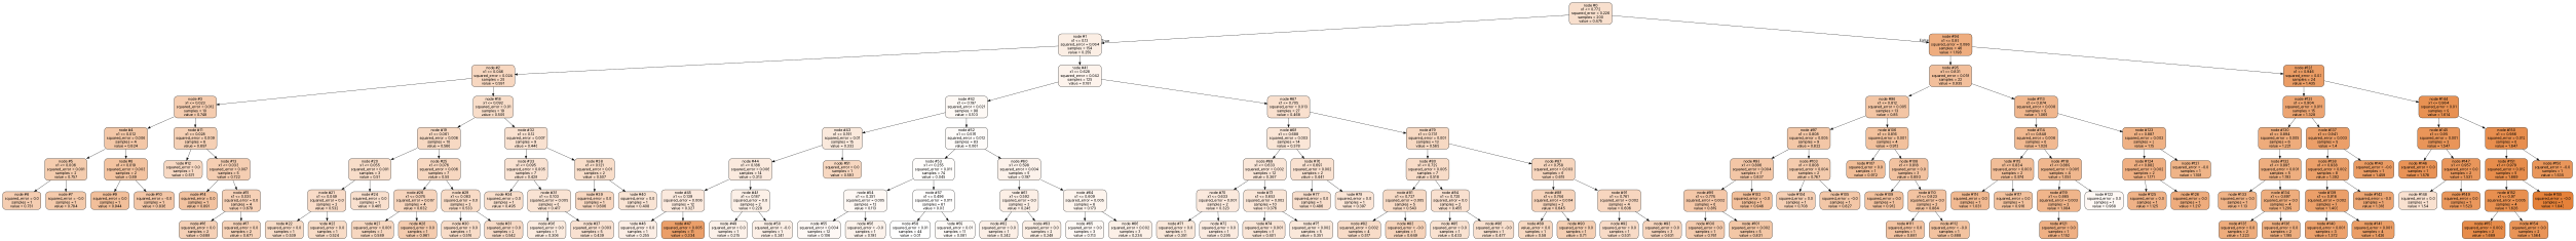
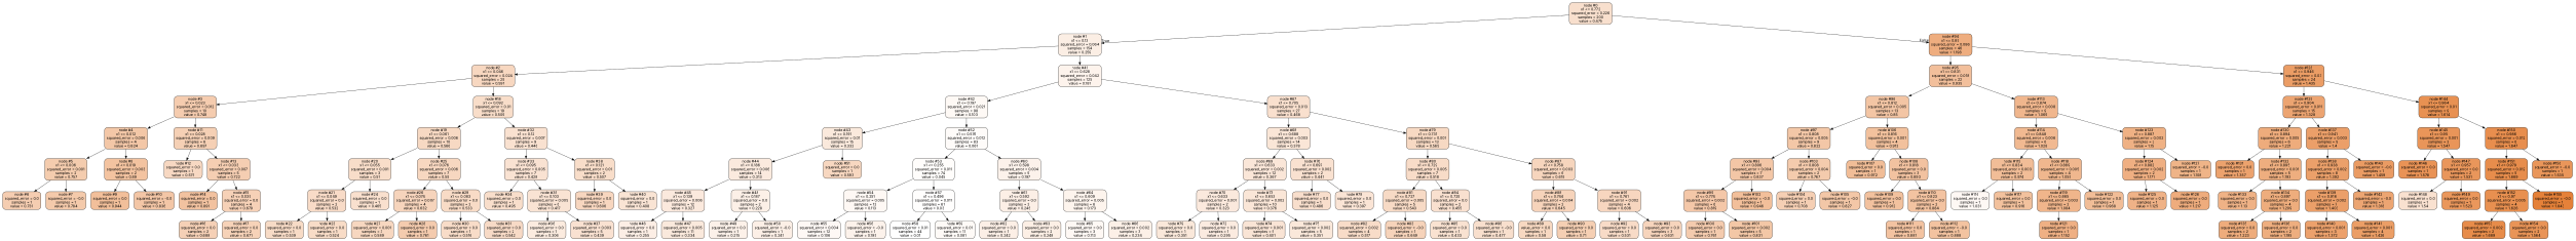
  digraph {
    fontname=Inter
    node [color=black fillcolor="#f7d7c0" fontname=Inter shape=box style="filled, rounded"]
    edge [fontname=Inter]
    n1 [fillcolor="#f8dfcd" label="node #0\nx1 <= 0.772\nsquared_error = 0.226\nsamples = 200\nvalue = 0.475"]
    n2 [fillcolor="#fbeee4" label="node #1\nx1 <= 0.13\nsquared_error = 0.064\nsamples = 154\nvalue = 0.259"]
    n3 [fillcolor="#eead7f" label="node #94\nx1 <= 0.89\nsquared_error = 0.086\nsamples = 46\nvalue = 1.198"]
    n4 [label="node #2\nx1 <= 0.046\nsquared_error = 0.024\nsamples = 29\nvalue = 0.591"]
    n5 [fillcolor="#fdf3ec" label="node #41\nx1 <= 0.628\nsquared_error = 0.042\nsamples = 125\nvalue = 0.181"]
    n6 [fillcolor="#f2bf9b" label="node #95\nx1 <= 0.831\nsquared_error = 0.018\nsamples = 22\nvalue = 0.939"]
    n7 [fillcolor="#eb9d65" label="node #128\nx1 <= 0.946\nsquared_error = 0.03\nsamples = 24\nvalue = 1.435"]
    n8 [fillcolor="#f5ccaf" label="node #3\nx1 <= 0.023\nsquared_error = 0.012\nsamples = 10\nvalue = 0.748"]
    n9 [fillcolor="#f8ddc9" label="node #18\nx1 <= 0.092\nsquared_error = 0.01\nsamples = 19\nvalue = 0.509"]
    n10 [fillcolor="#fef9f5" label="node #42\nx1 <= 0.197\nsquared_error = 0.021\nsamples = 98\nvalue = 0.103"]
    n11 [fillcolor="#f9e0ce" label="node #67\nx1 <= 0.705\nsquared_error = 0.013\nsamples = 27\nvalue = 0.468"]
    n12 [fillcolor="#f3c7a7" label="node #4\nx1 <= 0.012\nsquared_error = 0.006\nsamples = 4\nvalue = 0.824"]
    n13 [fillcolor="#f5d0b5" label="node #11\nx1 <= 0.028\nsquared_error = 0.009\nsamples = 6\nvalue = 0.697"]
    n14 [fillcolor="#f7d9c3" label="node #19\nx1 <= 0.061\nsquared_error = 0.006\nsamples = 10\nvalue = 0.566"]
    n15 [fillcolor="#f9e1d0" label="node #32\nx1 <= 0.12\nsquared_error = 0.007\nsamples = 9\nvalue = 0.446"]
    n16 [fillcolor="#f4ccae" label="node #5\nx1 <= 0.006\nsquared_error = 0.001\nsamples = 2\nvalue = 0.757"]
    n17 [fillcolor="#f3c3a0" label="node #8\nx1 <= 0.019\nsquared_error = 0.003\nsamples = 2\nvalue = 0.89"]
    n18 [fillcolor="#f7d8c2" label="node #12\nsquared_error = 0.0\nsamples = 1\nvalue = 0.575"]
    n19 [fillcolor="#f5ceb2" label="node #13\nx1 <= 0.033\nsquared_error = 0.007\nsamples = 5\nvalue = 0.722"]
    n20 [fillcolor="#f5cdb1" label="node #6\nsquared_error = 0.0\nsamples = 1\nvalue = 0.731"]
    n21 [fillcolor="#f4caab" label="node #7\nsquared_error = -0.0\nsamples = 1\nvalue = 0.784"]
    n22 [fillcolor="#f2bf9a" label="node #9\nsquared_error = 0.0\nsamples = 1\nvalue = 0.944"]
    n23 [fillcolor="#f3c6a6" label="node #10\nsquared_error = -0.0\nsamples = 1\nvalue = 0.836"]
    n24 [fillcolor="#f2c2a0" label="node #14\nsquared_error = 0.0\nsamples = 1\nvalue = 0.891"]
    n25 [fillcolor="#f6d1b7" label="node #15\nx1 <= 0.039\nsquared_error = 0.0\nsamples = 4\nvalue = 0.679"]
    n26 [fillcolor="#f5d0b6" label="node #16\nsquared_error = 0.0\nsamples = 2\nvalue = 0.688"]
    n27 [fillcolor="#f6d2b8" label="node #17\nsquared_error = 0.0\nsamples = 2\nvalue = 0.671"]
    n28 [fillcolor="#f8ddc9" label="node #20\nx1 <= 0.055\nsquared_error = 0.001\nsamples = 3\nvalue = 0.51"]
    n29 [label="node #25\nx1 <= 0.076\nsquared_error = 0.006\nsamples = 7\nvalue = 0.59"]
    n30 [fillcolor="#f9e2d2" label="node #33\nx1 <= 0.095\nsquared_error = 0.005\nsamples = 7\nvalue = 0.428"]
    n31 [fillcolor="#f8ddc9" label="node #38\nx1 <= 0.121\nsquared_error = 0.01\nsamples = 2\nvalue = 0.507"]
    n32 [fillcolor="#f8dbc7" label="node #21\nx1 <= 0.049\nsquared_error = 0.0\nsamples = 2\nvalue = 0.532"]
    n33 [fillcolor="#f9e0ce" label="node #24\nsquared_error = 0.0\nsamples = 1\nvalue = 0.465"]
    n34 [fillcolor="#f6d4bc" label="node #26\nx1 <= 0.074\nsquared_error = 0.007\nsamples = 4\nvalue = 0.632"]
    n35 [fillcolor="#f8dbc6" label="node #29\nx1 <= 0.083\nsquared_error = 0.0\nsamples = 3\nvalue = 0.533"]
    n36 [fillcolor="#f7dbc6" label="node #22\nsquared_error = 0.0\nsamples = 1\nvalue = 0.539"]
    n37 [fillcolor="#f8dcc7" label="node #23\nsquared_error = 0.0\nsamples = 1\nvalue = 0.524"]
    n38 [label="node #27\nsquared_error = 0.001\nsamples = 3\nvalue = 0.589"]
-   n39 [fillcolor="#f4cbae" label="node #28\nsquared_error = 0.0\nsamples = 1\nvalue = 0.961"]
+   n39 [fillcolor="#f4cbae" label="node #28\nsquared_error = 0.0\nsamples = 1\nvalue = 0.761"]
    n40 [fillcolor="#f8dcc8" label="node #30\nsquared_error = 0.0\nsamples = 1\nvalue = 0.516"]
    n41 [fillcolor="#f7dac6" label="node #31\nsquared_error = 0.0\nsamples = 2\nvalue = 0.542"]
    n42 [fillcolor="#f8decb" label="node #34\nsquared_error = 0.0\nsamples = 1\nvalue = 0.495"]
    n43 [fillcolor="#f9e3d3" label="node #35\nx1 <= 0.103\nsquared_error = 0.005\nsamples = 6\nvalue = 0.417"]
    n44 [fillcolor="#f7d6bf" label="node #39\nsquared_error = 0.0\nsamples = 1\nvalue = 0.606"]
    n45 [fillcolor="#f9e4d4" label="node #40\nsquared_error = 0.0\nsamples = 1\nvalue = 0.408"]
    n46 [fillcolor="#fbebdf" label="node #36\nsquared_error = 0.0\nsamples = 1\nvalue = 0.306"]
    n47 [fillcolor="#f9e1d1" label="node #37\nsquared_error = 0.003\nsamples = 5\nvalue = 0.439"]
    n48 [fillcolor="#fae9dc" label="node #43\nx1 <= 0.191\nsquared_error = 0.01\nsamples = 15\nvalue = 0.332"]
    n49 [fillcolor="#fefbf9" label="node #52\nx1 <= 0.576\nsquared_error = 0.012\nsamples = 83\nvalue = 0.061"]
    n50 [fillcolor="#fae6d7" label="node #68\nx1 <= 0.688\nsquared_error = 0.003\nsamples = 14\nvalue = 0.378"]
    n51 [fillcolor="#f7d9c3" label="node #79\nx1 <= 0.731\nsquared_error = 0.007\nsamples = 13\nvalue = 0.565"]
    n52 [fillcolor="#fbeade" label="node #44\nx1 <= 0.186\nsquared_error = 0.006\nsamples = 14\nvalue = 0.313"]
    n53 [label="node #51\nsquared_error = 0.0\nsamples = 1\nvalue = 0.593"]
    n54 [fillcolor="#fffdfb" label="node #53\nx1 <= 0.255\nsquared_error = 0.011\nsamples = 74\nvalue = 0.045"]
    n55 [fillcolor="#fcf2eb" label="node #60\nx1 <= 0.598\nsquared_error = 0.004\nsamples = 9\nvalue = 0.197"]
    n56 [fillcolor="#fbe9dd" label="node #45\nx1 <= 0.139\nsquared_error = 0.006\nsamples = 12\nvalue = 0.327"]
    n57 [fillcolor="#fcf0e7" label="node #48\nx1 <= 0.187\nsquared_error = 0.0\nsamples = 2\nvalue = 0.228"]
    n58 [fillcolor="#fceee5" label="node #46\nsquared_error = 0.0\nsamples = 1\nvalue = 0.255"]
-   n59 [fillcolor="#eb9f69" label="node #47\nsquared_error = 0.005\nsamples = 11\nvalue = 0.334"]
+   n59 [fillcolor="#fae9dc" label="node #47\nsquared_error = 0.005\nsamples = 11\nvalue = 0.334"]
    n60 [fillcolor="#fcf1e9" label="node #49\nsquared_error = 0.0\nsamples = 1\nvalue = 0.215"]
    n61 [fillcolor="#fcefe6" label="node #50\nsquared_error = -0.0\nsamples = 1\nvalue = 0.241"]
    n62 [fillcolor="#fef8f4" label="node #54\nx1 <= 0.251\nsquared_error = 0.005\nsamples = 13\nvalue = 0.113"]
    n63 [fillcolor="#fffefd" label="node #57\nx1 <= 0.496\nsquared_error = 0.011\nsamples = 61\nvalue = 0.03"]
    n64 [fillcolor="#fcefe6" label="node #61\nx1 <= 0.592\nsquared_error = 0.0\nsamples = 3\nvalue = 0.246"]
    n65 [fillcolor="#fdf4ed" label="node #64\nx1 <= 0.609\nsquared_error = 0.005\nsamples = 6\nvalue = 0.173"]
    n66 [fillcolor="#fef8f5" label="node #55\nsquared_error = 0.004\nsamples = 12\nvalue = 0.106"]
    n67 [fillcolor="#fcf2eb" label="node #56\nsquared_error = -0.0\nsamples = 1\nvalue = 0.195"]
    n68 [fillcolor="#ffffff" label="node #58\nsquared_error = 0.01\nsamples = 44\nvalue = 0.01"]
    n69 [fillcolor="#fefaf7" label="node #59\nsquared_error = 0.01\nsamples = 17\nvalue = 0.081"]
    n70 [fillcolor="#fcefe6" label="node #62\nsquared_error = 0.0\nsamples = 1\nvalue = 0.242"]
    n71 [fillcolor="#fcefe5" label="node #63\nsquared_error = 0.0\nsamples = 2\nvalue = 0.248"]
    n72 [fillcolor="#fef8f4" label="node #65\nsquared_error = 0.0\nsamples = 3\nvalue = 0.113"]
    n73 [fillcolor="#fcf0e7" label="node #66\nsquared_error = 0.002\nsamples = 3\nvalue = 0.234"]
    n74 [fillcolor="#fae6d8" label="node #69\nx1 <= 0.633\nsquared_error = 0.002\nsamples = 12\nvalue = 0.367"]
    n75 [fillcolor="#f9e1d0" label="node #76\nx1 <= 0.697\nsquared_error = 0.002\nsamples = 2\nvalue = 0.441"]
    n76 [fillcolor="#f8dcc8" label="node #80\nx1 <= 0.729\nsquared_error = 0.005\nsamples = 7\nvalue = 0.518"]
    n77 [fillcolor="#f6d5bd" label="node #87\nx1 <= 0.758\nsquared_error = 0.003\nsamples = 6\nvalue = 0.619"]
    n78 [fillcolor="#fbe9dd" label="node #70\nx1 <= 0.633\nsquared_error = 0.001\nsamples = 2\nvalue = 0.323"]
    n79 [fillcolor="#fae6d7" label="node #73\nx1 <= 0.653\nsquared_error = 0.002\nsamples = 10\nvalue = 0.376"]
    n80 [fillcolor="#f8decc" label="node #77\nsquared_error = 0.0\nsamples = 1\nvalue = 0.486"]
    n81 [fillcolor="#fae4d5" label="node #78\nsquared_error = 0.0\nsamples = 1\nvalue = 0.397"]
-   n82 [fillcolor="#fae8da" label="node #71\nsquared_error = 0.0\nsamples = 1\nvalue = 0.351"]
+   n82 [fillcolor="#fae8da" label="node #79\nsquared_error = 0.0\nsamples = 1\nvalue = 0.351"]
    n83 [fillcolor="#fbebe0" label="node #72\nsquared_error = 0.0\nsamples = 1\nvalue = 0.295"]
    n84 [fillcolor="#f9e4d5" label="node #74\nsquared_error = 0.001\nsamples = 5\nvalue = 0.401"]
    n85 [fillcolor="#fae8da" label="node #75\nsquared_error = 0.002\nsamples = 5\nvalue = 0.351"]
    n86 [fillcolor="#f7dac5" label="node #81\nx1 <= 0.727\nsquared_error = 0.005\nsamples = 5\nvalue = 0.543"]
    n87 [fillcolor="#f9e0cf" label="node #84\nx1 <= 0.729\nsquared_error = 0.0\nsamples = 2\nvalue = 0.455"]
    n88 [fillcolor="#f6d3ba" label="node #88\nx1 <= 0.744\nsquared_error = 0.004\nsamples = 2\nvalue = 0.645"]
    n89 [fillcolor="#f7d6bf" label="node #91\nx1 <= 0.761\nsquared_error = 0.002\nsamples = 4\nvalue = 0.606"]
    n90 [fillcolor="#f8dcc8" label="node #82\nsquared_error = 0.002\nsamples = 4\nvalue = 0.517"]
    n91 [fillcolor="#f6d3ba" label="node #83\nsquared_error = -0.0\nsamples = 1\nvalue = 0.649"]
    n92 [fillcolor="#f9e2d1" label="node #85\nsquared_error = 0.0\nsamples = 1\nvalue = 0.433"]
    n93 [fillcolor="#f8dfcd" label="node #86\nsquared_error = -0.0\nsamples = 1\nvalue = 0.477"]
    n94 [fillcolor="#f7d8c1" label="node #89\nvalue_error = 0.0\nsamples = 1\nvalue = 0.58"]
    n95 [fillcolor="#f5cfb3" label="node #90\nsquared_error = 0.0\nsamples = 1\nvalue = 0.71"]
    n96 [fillcolor="#f8dbc7" label="node #92\nsquared_error = 0.0\nsamples = 1\nvalue = 0.531"]
    n97 [fillcolor="#f6d4bc" label="node #93\nsquared_error = 0.0\nsamples = 3\nvalue = 0.631"]
    n98 [fillcolor="#f3c5a4" label="node #96\nx1 <= 0.812\nsquared_error = 0.005\nsamples = 13\nvalue = 0.85"]
    n99 [fillcolor="#f0b68d" label="node #113\nx1 <= 0.874\nsquared_error = 0.008\nsamples = 9\nvalue = 1.069"]
    n100 [fillcolor="#eca471" label="node #129\nx1 <= 0.904\nsquared_error = 0.011\nsamples = 15\nvalue = 1.328"]
    n101 [fillcolor="#e89152" label="node #144\nx1 <= 0.964\nsquared_error = 0.01\nsamples = 9\nvalue = 1.614"]
    n102 [fillcolor="#f3c7a7" label="node #97\nx1 <= 0.808\nsquared_error = 0.005\nsamples = 9\nvalue = 0.822"]
    n103 [fillcolor="#f2c19d" label="node #106\nx1 <= 0.816\nsquared_error = 0.001\nsamples = 4\nvalue = 0.913"]
    n104 [fillcolor="#f1b991" label="node #114\nx1 <= 0.848\nsquared_error = 0.006\nsamples = 6\nvalue = 1.028"]
    n105 [fillcolor="#efb184" label="node #123\nx1 <= 0.887\nsquared_error = 0.002\nsamples = 3\nvalue = 1.15"]
    n106 [fillcolor="#f3c6a6" label="node #98\nx1 <= 0.806\nsquared_error = 0.004\nsamples = 7\nvalue = 0.837"]
    n107 [fillcolor="#f4cbad" label="node #103\nx1 <= 0.808\nsquared_error = 0.004\nsamples = 2\nvalue = 0.767"]
    n108 [fillcolor="#f1bd97" label="node #107\nsquared_error = 0.0\nsamples = 1\nvalue = 0.972"]
    n109 [fillcolor="#f2c2a0" label="node #108\nx1 <= 0.818\nsquared_error = 0.0\nsamples = 3\nvalue = 0.893"]
    n110 [fillcolor="#f4c7a8" label="node #99\nx1 <= 0.774\nsquared_error = 0.002\nsamples = 6\nvalue = 0.819"]
    n111 [fillcolor="#f2bf9a" label="node #102\nsquared_error = -0.0\nsamples = 1\nvalue = 0.946"]
    n112 [fillcolor="#f5cfb4" label="node #104\nsquared_error = 0.0\nsamples = 1\nvalue = 0.708"]
    n113 [fillcolor="#f3c7a7" label="node #105\nsquared_error = -0.0\nsamples = 1\nvalue = 0.827"]
    n114 [fillcolor="#f4cbae" label="node #100\nsquared_error = 0.0\nsamples = 1\nvalue = 0.761"]
    n115 [fillcolor="#f3c7a6" label="node #101\nsquared_error = 0.002\nsamples = 5\nvalue = 0.831"]
    n116 [fillcolor="#f2c19e" label="node #109\nsquared_error = 0.0\nsamples = 1\nvalue = 0.912"]
    n117 [fillcolor="#f3c3a1" label="node #110\nx1 <= 0.823\nsquared_error = 0.0\nsamples = 2\nvalue = 0.884"]
    n118 [fillcolor="#f3c3a1" label="node #111\nsquared_error = 0.0\nsamples = 1\nvalue = 0.881"]
    n119 [fillcolor="#f3c3a0" label="node #112\nsquared_error = -0.0\nsamples = 1\nvalue = 0.888"]
    n120 [fillcolor="#f1bd97" label="node #115\nx1 <= 0.834\nsquared_error = 0.003\nsamples = 2\nvalue = 0.974"]
    n121 [fillcolor="#f0b78e" label="node #118\nx1 <= 0.869\nsquared_error = 0.005\nsamples = 4\nvalue = 1.055"]
    n122 [fillcolor="#efaf82" label="node #124\nx1 <= 0.882\nsquared_error = 0.002\nsamples = 2\nvalue = 1.171"]
    n123 [fillcolor="#efb488" label="node #127\nsquared_error = -0.0\nsamples = 1\nvalue = 1.108"]
-   n124 [fillcolor="#f1b991" label="node #116\nsquared_error = 0.0\nsamples = 1\nvalue = 1.031"]
+   n124 [fillcolor="#fef8f4" label="node #116\nsquared_error = 0.0\nsamples = 1\nvalue = 1.031"]
    n125 [fillcolor="#f2c19d" label="node #117\nsquared_error = 0.0\nsamples = 1\nvalue = 0.916"]
    n126 [fillcolor="#f0b58b" label="node #119\nx1 <= 0.865\nsquared_error = 0.003\nsamples = 3\nvalue = 1.084"]
-   n127 [fillcolor="#fef8f4" label="node #122\nsquared_error = 0.0\nsamples = 1\nvalue = 0.968"]
+   n127 [fillcolor="#f1bd97" label="node #122\nsquared_error = 0.0\nsamples = 1\nvalue = 0.968"]
    n128 [fillcolor="#efb084" label="node #121\nsquared_error = 0.0\nsamples = 1\nvalue = 1.152"]
    n129 [fillcolor="#efb287" label="node #125\nsquared_error = 0.0\nsamples = 1\nvalue = 1.125"]
    n130 [fillcolor="#eeac7d" label="node #126\nsquared_error = 0.0\nsamples = 1\nvalue = 1.217"]
    n131 [fillcolor="#eeac7c" label="node #130\nx1 <= 0.894\nsquared_error = 0.005\nsamples = 6\nvalue = 1.221"]
    n132 [fillcolor="#eb9f69" label="node #137\nx1 <= 0.941\nsquared_error = 0.003\nsamples = 9\nvalue = 1.4"]
    n133 [fillcolor="#e99559" label="node #145\nx1 <= 0.95\nsquared_error = 0.001\nsamples = 3\nvalue = 1.547"]
    n134 [fillcolor="#e88e4e" label="node #150\nx1 <= 0.986\nsquared_error = 0.012\nsamples = 6\nvalue = 1.647"]
+   n135 [fillcolor="#eca26d" label="node #131\nsquared_error = 0.0\nsamples = 1\nvalue = 1.357"]
    n136 [fillcolor="#eeae7f" label="node #132\nx1 <= 0.895\nsquared_error = 0.001\nsamples = 5\nvalue = 1.193"]
    n137 [fillcolor="#eba06a" label="node #138\nx1 <= 0.938\nsquared_error = 0.002\nsamples = 8\nvalue = 1.392"]
    n138 [fillcolor="#ea9b63" label="node #143\nsquared_error = -0.0\nsamples = 1\nvalue = 1.459"]
    n139 [fillcolor="#efb286" label="node #133\nsquared_error = 0.0\nsamples = 1\nvalue = 1.13"]
    n140 [fillcolor="#eead7d" label="node #134\nx1 <= 0.897\nsquared_error = 0.0\nsamples = 4\nvalue = 1.209"]
    n141 [fillcolor="#eeac7c" label="node #135\nsquared_error = 0.0\nsamples = 2\nvalue = 1.223"]
    n142 [fillcolor="#eeae7f" label="node #136\nsquared_error = 0.0\nsamples = 2\nvalue = 1.195"]
    n143 [fillcolor="#eb9f69" label="node #139\nx1 <= 0.916\nsquared_error = 0.002\nsamples = 7\nvalue = 1.403"]
    n144 [fillcolor="#eca572" label="node #142\nsquared_error = -0.0\nsamples = 1\nvalue = 1.318"]
    n145 [fillcolor="#eca16c" label="node #140\nsquared_error = 0.001\nsamples = 3\nvalue = 1.372"]
    n146 [fillcolor="#eb9e66" label="node #141\nsquared_error = 0.001\nsamples = 4\nvalue = 1.426"]
    n147 [fillcolor="#e99356" label="node #146\nsquared_error = 0.0\nsamples = 1\nvalue = 1.578"]
    n148 [fillcolor="#e9965b" label="node #147\nx1 <= 0.957\nsquared_error = 0.0\nsamples = 2\nvalue = 1.531"]
    n149 [fillcolor="#e78d4c" label="node #151\nx1 <= 0.979\nsquared_error = 0.012\nsamples = 5\nvalue = 1.669"]
    n150 [fillcolor="#e9965a" label="node #156\nsquared_error = -0.0\nsamples = 1\nvalue = 1.535"]
    n151 [fillcolor="#f9e1d0" label="node #148\nsquared_error = 0.0\nsamples = 1\nvalue = 1.54"]
    n152 [fillcolor="#ea975c" label="node #149\nsquared_error = 0.0\nsamples = 1\nvalue = 1.523"]
    n153 [fillcolor="#e89050" label="node #152\nx1 <= 0.97\nsquared_error = 0.005\nsamples = 4\nvalue = 1.626"]
    n154 [fillcolor="#e58139" label="node #155\nsquared_error = -0.0\nsamples = 1\nvalue = 1.843"]
    n155 [fillcolor="#e78c4a" label="node #153\nsquared_error = 0.002\nsamples = 2\nvalue = 1.689"]
    n156 [fillcolor="#e99457" label="node #154\nsquared_error = 0.0\nsamples = 2\nvalue = 1.564"]
    n1 -> n2 [headlabel=True labelangle=45 labeldistance=2.5]
    n1 -> n3 [headlabel=False labelangle=-45 labeldistance=2.5]
    n2 -> n4
    n2 -> n5
    n3 -> n6
    n3 -> n7
    n4 -> n8
    n4 -> n9
    n5 -> n10
    n5 -> n11
    n6 -> n98
    n6 -> n99
    n7 -> n100
    n7 -> n101
    n8 -> n12
    n8 -> n13
    n9 -> n14
    n9 -> n15
    n10 -> n48
    n10 -> n49
    n11 -> n50
    n11 -> n51
    n12 -> n16
    n12 -> n17
    n13 -> n18
    n13 -> n19
    n14 -> n28
    n14 -> n29
    n15 -> n30
    n15 -> n31
    n16 -> n20
    n16 -> n21
    n17 -> n22
    n17 -> n23
    n19 -> n24
    n19 -> n25
    n25 -> n26
    n25 -> n27
    n28 -> n32
    n28 -> n33
    n29 -> n34
    n29 -> n35
    n30 -> n42
    n30 -> n43
    n31 -> n44
    n31 -> n45
    n32 -> n36
    n32 -> n37
    n34 -> n38
    n34 -> n39
    n35 -> n40
    n35 -> n41
    n43 -> n46
    n43 -> n47
    n48 -> n52
    n48 -> n53
    n49 -> n54
    n49 -> n55
    n50 -> n74
    n50 -> n75
    n51 -> n76
    n51 -> n77
    n52 -> n56
    n52 -> n57
    n54 -> n62
    n54 -> n63
    n55 -> n64
    n55 -> n65
    n56 -> n58
    n56 -> n59
    n57 -> n60
    n57 -> n61
    n62 -> n66
    n62 -> n67
    n63 -> n68
    n63 -> n69
    n64 -> n70
    n64 -> n71
    n65 -> n72
    n65 -> n73
    n74 -> n78
    n74 -> n79
    n75 -> n80
    n75 -> n81
    n76 -> n86
    n76 -> n87
    n77 -> n88
    n77 -> n89
    n78 -> n82
    n78 -> n83
    n79 -> n84
    n79 -> n85
    n86 -> n90
    n86 -> n91
    n87 -> n92
    n87 -> n93
    n88 -> n94
    n88 -> n95
    n89 -> n96
    n89 -> n97
    n98 -> n102
    n98 -> n103
    n99 -> n104
    n99 -> n105
    n100 -> n131
    n100 -> n132
    n101 -> n133
    n101 -> n134
    n102 -> n106
    n102 -> n107
    n103 -> n108
    n103 -> n109
    n104 -> n120
    n104 -> n121
    n105 -> n122
    n105 -> n123
    n106 -> n110
    n106 -> n111
    n107 -> n112
    n107 -> n113
    n109 -> n116
    n109 -> n117
    n110 -> n114
    n110 -> n115
    n117 -> n118
    n117 -> n119
    n120 -> n124
    n120 -> n125
    n121 -> n126
    n121 -> n127
    n122 -> n129
    n122 -> n130
    n126 -> n128
+   n131 -> n135
    n131 -> n136
    n132 -> n137
    n132 -> n138
    n133 -> n147
    n133 -> n148
    n134 -> n149
    n134 -> n150
    n136 -> n139
    n136 -> n140
    n137 -> n143
    n137 -> n144
    n140 -> n141
    n140 -> n142
    n143 -> n145
    n143 -> n146
    n148 -> n151
    n148 -> n152
    n149 -> n153
    n149 -> n154
    n153 -> n155
    n153 -> n156
  }
